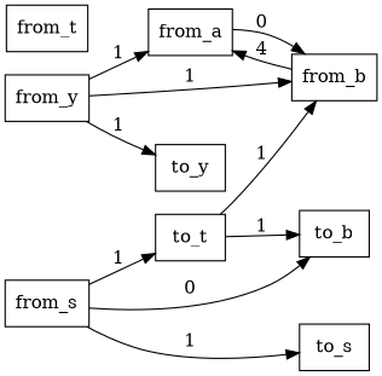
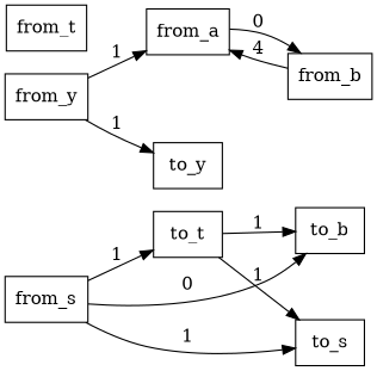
  digraph {
    rankdir=LR
    node [fillcolor=white shape=box style=filled]
    n1 [label=<from_a>]
    n2 [label=<from_b>]
    n3 [label=<from_t>]
    n4 [label=<from_s>]
    n5 [label=<to_b>]
    n6 [label=<to_t>]
    n7 [label=<to_s>]
    n8 [label=<from_y>]
    n9 [label=<to_y>]
    n1 -> n2 [label=0]
    n2 -> n1 [label=4]
    n4 -> n5 [label=0]
    n4 -> n6 [label=1]
    n4 -> n7 [label=1]
    n6 -> n5 [label=1]
-   n6 -> n2 [label=1]
+   n6 -> n7 [label=1]
    n8 -> n1 [label=1]
-   n8 -> n2 [label=1]
    n8 -> n9 [label=1]
  }
